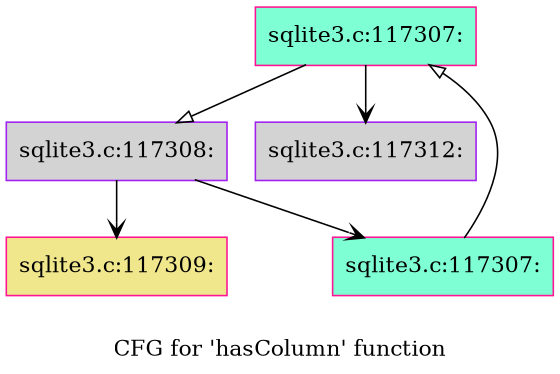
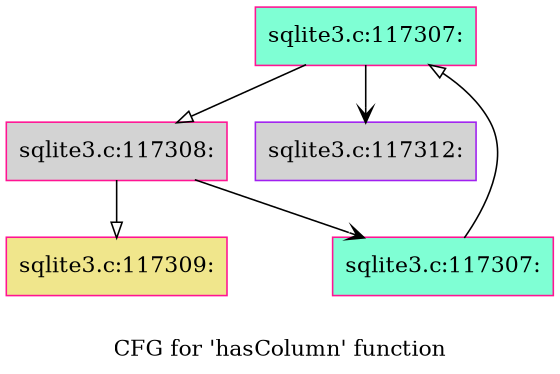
  digraph {
    label="CFG for 'hasColumn' function"
    node [color=deeppink fillcolor=aquamarine shape=record style=filled]
    edge [arrowhead=onormal]
    n1 [label="{sqlite3.c:117307:}"]
-   n2 [color=purple fillcolor=lightgrey label="{sqlite3.c:117308:}"]
+   n2 [fillcolor=lightgrey label="{sqlite3.c:117308:}"]
    n3 [color=purple fillcolor=lightgrey label="{sqlite3.c:117312:}"]
    n4 [fillcolor=khaki label="{sqlite3.c:117309:}"]
    n5 [label="{sqlite3.c:117307:}"]
    n1 -> n2
    n1 -> n3 [arrowhead=vee]
-   n2 -> n4 [arrowhead=vee]
+   n2 -> n4
    n2 -> n5 [arrowhead=vee]
    n5 -> n1
  }
